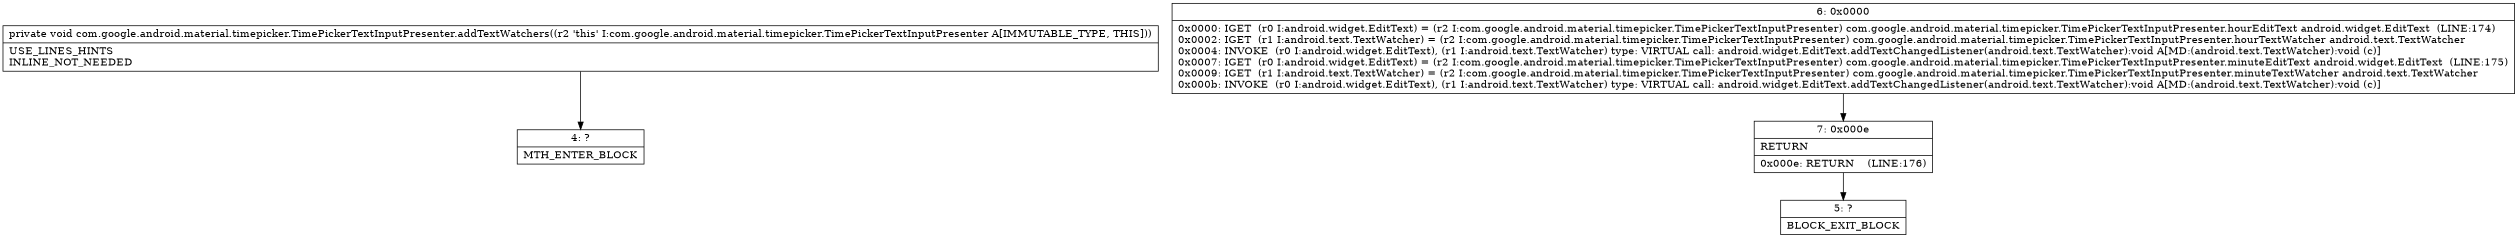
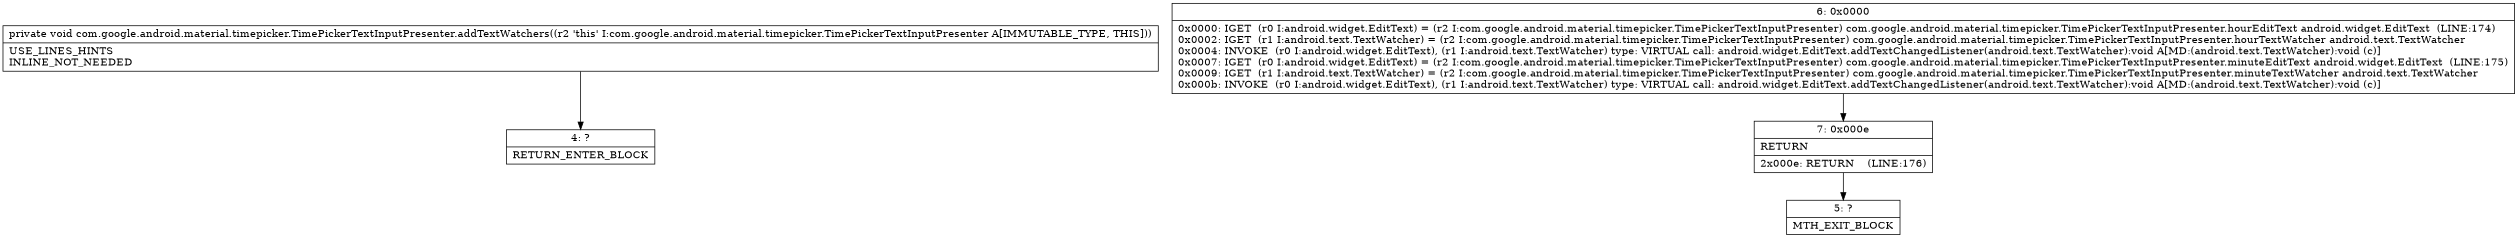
  digraph {
    node [shape=record]
-   n1 [label="{4\:\ ?|MTH_ENTER_BLOCK\l}"]
+   n1 [label="{4\:\ ?|RETURN_ENTER_BLOCK\l}"]
    n2 [label="{6\:\ 0x0000|0x0000: IGET  (r0 I:android.widget.EditText) = (r2 I:com.google.android.material.timepicker.TimePickerTextInputPresenter) com.google.android.material.timepicker.TimePickerTextInputPresenter.hourEditText android.widget.EditText  (LINE:174)\l0x0002: IGET  (r1 I:android.text.TextWatcher) = (r2 I:com.google.android.material.timepicker.TimePickerTextInputPresenter) com.google.android.material.timepicker.TimePickerTextInputPresenter.hourTextWatcher android.text.TextWatcher \l0x0004: INVOKE  (r0 I:android.widget.EditText), (r1 I:android.text.TextWatcher) type: VIRTUAL call: android.widget.EditText.addTextChangedListener(android.text.TextWatcher):void A[MD:(android.text.TextWatcher):void (c)]\l0x0007: IGET  (r0 I:android.widget.EditText) = (r2 I:com.google.android.material.timepicker.TimePickerTextInputPresenter) com.google.android.material.timepicker.TimePickerTextInputPresenter.minuteEditText android.widget.EditText  (LINE:175)\l0x0009: IGET  (r1 I:android.text.TextWatcher) = (r2 I:com.google.android.material.timepicker.TimePickerTextInputPresenter) com.google.android.material.timepicker.TimePickerTextInputPresenter.minuteTextWatcher android.text.TextWatcher \l0x000b: INVOKE  (r0 I:android.widget.EditText), (r1 I:android.text.TextWatcher) type: VIRTUAL call: android.widget.EditText.addTextChangedListener(android.text.TextWatcher):void A[MD:(android.text.TextWatcher):void (c)]\l}"]
-   n3 [label="{7\:\ 0x000e|RETURN\l|0x000e: RETURN    (LINE:176)\l}"]
-   n4 [label="{5\:\ ?|BLOCK_EXIT_BLOCK\l}"]
+   n3 [label="{7\:\ 0x000e|RETURN\l|2x000e: RETURN    (LINE:176)\l}"]
+   n4 [label="{5\:\ ?|MTH_EXIT_BLOCK\l}"]
    n5 [label="{private void com.google.android.material.timepicker.TimePickerTextInputPresenter.addTextWatchers((r2 'this' I:com.google.android.material.timepicker.TimePickerTextInputPresenter A[IMMUTABLE_TYPE, THIS]))  | USE_LINES_HINTS\lINLINE_NOT_NEEDED\l}"]
    n2 -> n3
    n3 -> n4
    n5 -> n1
  }
